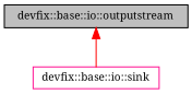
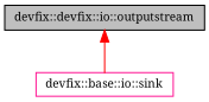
  digraph {
    fontname="Noto Serif"
    node [fontname="Noto Serif" fontsize=10 shape=record style=filled]
-   n1 [color=black fillcolor=grey75 fontcolor=black height=0.2 label="devfix::base::io::outputstream" width=0.4]
+   n1 [color=black fillcolor=grey75 fontcolor=black height=0.2 label="devfix::devfix::io::outputstream" width=0.4]
    n2 [color=deeppink fillcolor=white height=0.2 label="devfix::base::io::sink" width=0.4]
    n1 -> n2 [color=red dir=back fontname="Noto Serif" fontsize=10 labelfontname=Helvetica labelfontsize=10 style=solid]
  }
